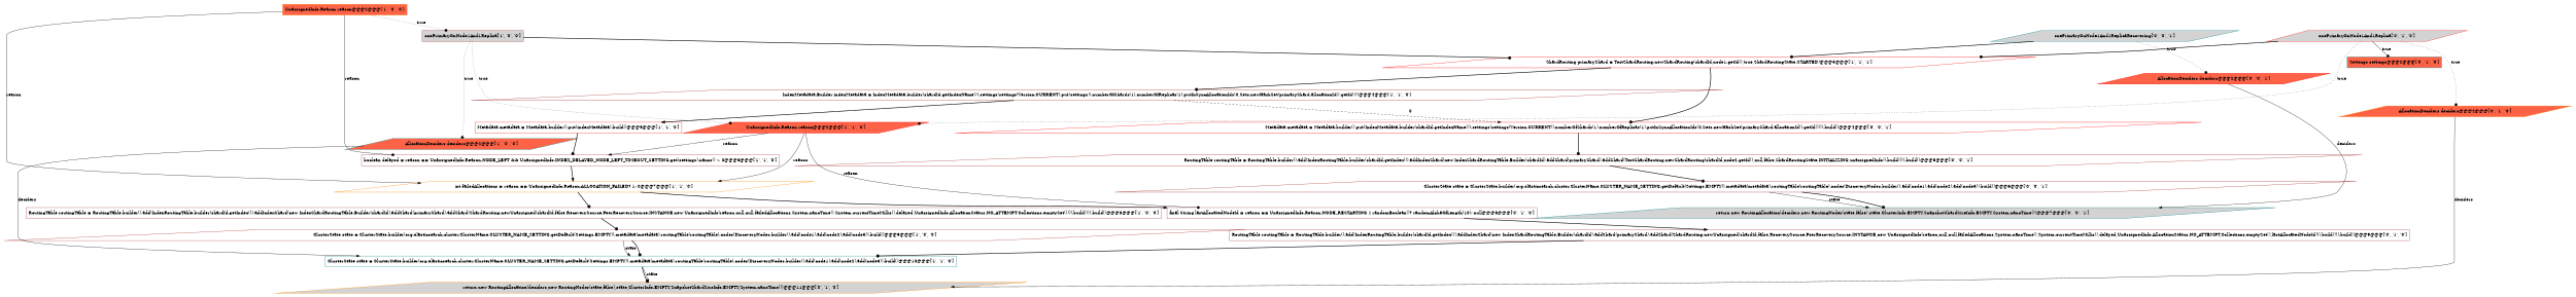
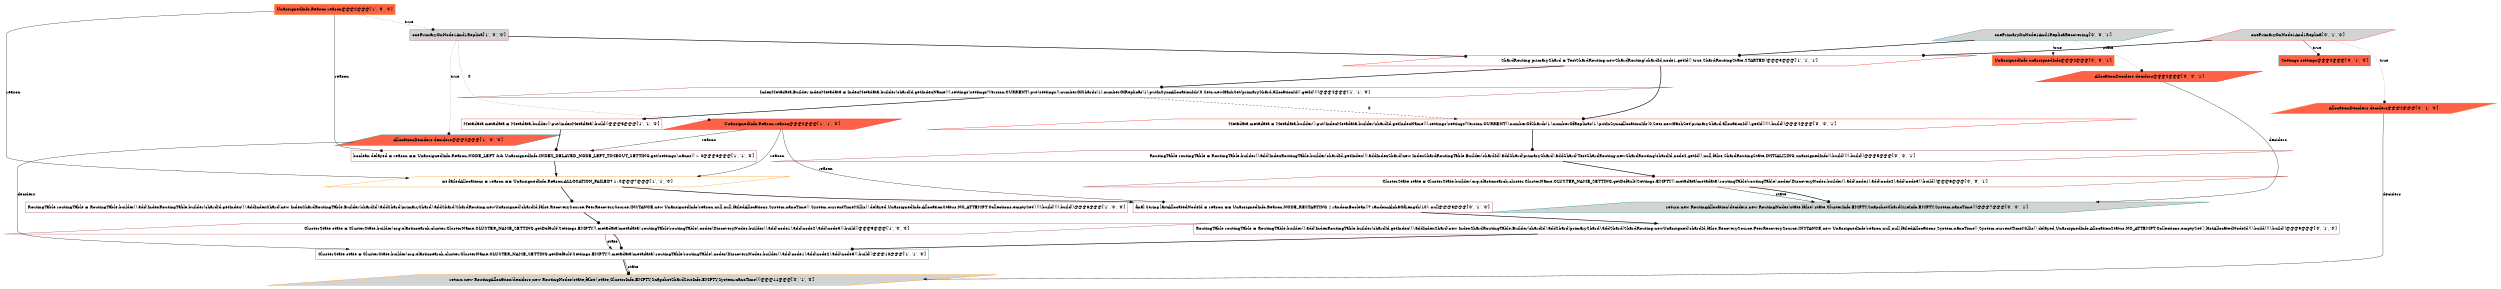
  digraph {
    node [color=brown fillcolor=white shape=parallelogram style=filled]
    edge [arrowhead=dot style=bold]
    n1 [color=red fillcolor=tomato label="AllocationDeciders deciders@@@2@@@['0', '0', '1']"]
    n2 [color=teal fillcolor=lightgray label="return new RoutingAllocation(deciders,new RoutingNodes(state,false),state,ClusterInfo.EMPTY,SnapshotShardSizeInfo.EMPTY,System.nanoTime())@@@7@@@['0', '0', '1']"]
    n3 [color=darkorange fillcolor=tomato label="UnassignedInfo.Reason reason@@@2@@@['1', '0', '0']" shape=box]
    n4 [color=darkorange label="int failedAllocations = reason == UnassignedInfo.Reason.ALLOCATION_FAILED? 1: 0@@@7@@@['1', '1', '0']"]
    n5 [label="boolean delayed = reason == UnassignedInfo.Reason.NODE_LEFT && UnassignedInfo.INDEX_DELAYED_NODE_LEFT_TIMEOUT_SETTING.get(settings).nanos() > 0@@@6@@@['1', '1', '0']" shape=box]
    n6 [fillcolor=lightgray label="onePrimaryOnNode1And1Replica['1', '0', '0']" shape=box]
    n7 [label="final String lastAllocatedNodeId = reason == UnassignedInfo.Reason.NODE_RESTARTING || randomBoolean()? randomAlphaOfLength(10): null@@@8@@@['0', '1', '0']" shape=box]
    n8 [label="RoutingTable routingTable = RoutingTable.builder().add(IndexRoutingTable.builder(shardId.getIndex()).addIndexShard(new IndexShardRoutingTable.Builder(shardId).addShard(primaryShard).addShard(ShardRouting.newUnassigned(shardId,false,RecoverySource.PeerRecoverySource.INSTANCE,new UnassignedInfo(reason,null,null,failedAllocations,System.nanoTime(),System.currentTimeMillis(),delayed,UnassignedInfo.AllocationStatus.NO_ATTEMPT,Collections.emptySet()))).build())).build()@@@8@@@['1', '0', '0']" shape=box]
    n9 [color=red label="Metadata metadata = Metadata.builder().put(IndexMetadata.builder(shardId.getIndexName()).settings(settings(Version.CURRENT)).numberOfShards(1).numberOfReplicas(1).putInSyncAllocationIds(0,Sets.newHashSet(primaryShard.allocationId().getId()))).build()@@@4@@@['0', '0', '1']"]
    n10 [label="RoutingTable routingTable = RoutingTable.builder().add(IndexRoutingTable.builder(shardId.getIndex()).addIndexShard(new IndexShardRoutingTable.Builder(shardId).addShard(primaryShard).addShard(TestShardRouting.newShardRouting(shardId,node2.getId(),null,false,ShardRoutingState.INITIALIZING,unassignedInfo)).build())).build()@@@5@@@['0', '0', '1']"]
    n11 [label="ClusterState state = ClusterState.builder(org.elasticsearch.cluster.ClusterName.CLUSTER_NAME_SETTING.getDefault(Settings.EMPTY)).metadata(metadata).routingTable(routingTable).nodes(DiscoveryNodes.builder().add(node1).add(node2).add(node3)).build()@@@6@@@['0', '0', '1']"]
    n12 [label="RoutingTable routingTable = RoutingTable.builder().add(IndexRoutingTable.builder(shardId.getIndex()).addIndexShard(new IndexShardRoutingTable.Builder(shardId).addShard(primaryShard).addShard(ShardRouting.newUnassigned(shardId,false,RecoverySource.PeerRecoverySource.INSTANCE,new UnassignedInfo(reason,null,null,failedAllocations,System.nanoTime(),System.currentTimeMillis(),delayed,UnassignedInfo.AllocationStatus.NO_ATTEMPT,Collections.emptySet(),lastAllocatedNodeId))).build())).build()@@@9@@@['0', '1', '0']" shape=box]
    n13 [color=teal label="ClusterState state = ClusterState.builder(org.elasticsearch.cluster.ClusterName.CLUSTER_NAME_SETTING.getDefault(Settings.EMPTY)).metadata(metadata).routingTable(routingTable).nodes(DiscoveryNodes.builder().add(node1).add(node2).add(node3)).build()@@@10@@@['1', '1', '0']" shape=box]
    n14 [color=darkorange fillcolor=lightgray label="return new RoutingAllocation(deciders,new RoutingNodes(state,false),state,ClusterInfo.EMPTY,SnapshotShardSizeInfo.EMPTY,System.nanoTime())@@@11@@@['0', '1', '0']"]
    n15 [color=teal fillcolor=lightgray label="onePrimaryOnNode1And1ReplicaRecovering['0', '0', '1']"]
+   n16 [color=darkorange fillcolor=tomato label="UnassignedInfo unassignedInfo@@@2@@@['0', '0', '1']" shape=box]
    n17 [color=red label="ShardRouting primaryShard = TestShardRouting.newShardRouting(shardId,node1.getId(),true,ShardRoutingState.STARTED)@@@3@@@['1', '1', '1']"]
    n18 [label="IndexMetadata.Builder indexMetadata = IndexMetadata.builder(shardId.getIndexName()).settings(settings(Version.CURRENT).put(settings)).numberOfShards(1).numberOfReplicas(1).putInSyncAllocationIds(0,Sets.newHashSet(primaryShard.allocationId().getId()))@@@4@@@['1', '1', '0']"]
    n19 [color=teal fillcolor=tomato label="Settings settings@@@2@@@['0', '1', '0']" shape=box]
    n20 [color=darkorange fillcolor=tomato label="AllocationDeciders deciders@@@2@@@['0', '1', '0']"]
    n21 [label="ClusterState state = ClusterState.builder(org.elasticsearch.cluster.ClusterName.CLUSTER_NAME_SETTING.getDefault(Settings.EMPTY)).metadata(metadata).routingTable(routingTable).nodes(DiscoveryNodes.builder().add(node1).add(node2).add(node3)).build()@@@9@@@['1', '0', '0']"]
    n22 [color=red label="Metadata metadata = Metadata.builder().put(indexMetadata).build()@@@5@@@['1', '1', '0']" shape=box]
    n23 [color=red fillcolor=tomato label="UnassignedInfo.Reason reason@@@2@@@['1', '1', '0']"]
    n24 [color=teal fillcolor=tomato label="AllocationDeciders deciders@@@2@@@['1', '0', '0']"]
    n25 [color=red fillcolor=lightgray label="onePrimaryOnNode1And1Replica['0', '1', '0']"]
    n1 -> n2 [arrowhead=normal label=deciders style=solid]
    n3 -> n4 [arrowhead=normal label=reason style=solid]
    n3 -> n5 [label=reason style=solid]
    n3 -> n6 [label=true style=dotted]
    n4 -> n7 [arrowhead=normal]
    n4 -> n8
    n5 -> n4 [arrowhead=normal]
    n6 -> n17
-   n6 -> n23 [label=true style=dotted]
+   n6 -> n23 [label=0 style=dotted]
    n6 -> n24 [label=true style=dotted]
    n7 -> n12 [arrowhead=normal]
    n8 -> n21
    n9 -> n10
    n10 -> n11
    n11 -> n2 [arrowhead=normal label=state style=solid]
    n11 -> n2
    n12 -> n13
    n13 -> n14 [arrowhead=normal label=state style=solid]
    n13 -> n14
-   n15 -> n1 [label=true style=dotted]
+   n15 -> n1 [label=state style=dotted]
+   n15 -> n16 [arrowhead=normal label=true style=dotted]
    n15 -> n17
    n17 -> n9
    n17 -> n18
    n18 -> n9 [arrowhead=normal label=0 style=dashed]
    n18 -> n22 [arrowhead=normal]
    n20 -> n14 [arrowhead=normal label=deciders style=solid]
    n21 -> n13 [arrowhead=normal label=state style=solid]
    n21 -> n13
    n22 -> n5
    n23 -> n4 [arrowhead=normal label=reason style=solid]
    n23 -> n5 [arrowhead=normal label=reason style=solid]
    n23 -> n7 [label=reason style=solid]
    n24 -> n13 [arrowhead=normal label=deciders style=solid]
    n25 -> n17
    n25 -> n19 [label=true style=solid]
    n25 -> n20 [label=true style=dotted]
-   n25 -> n23 [label=true style=dotted]
  }
